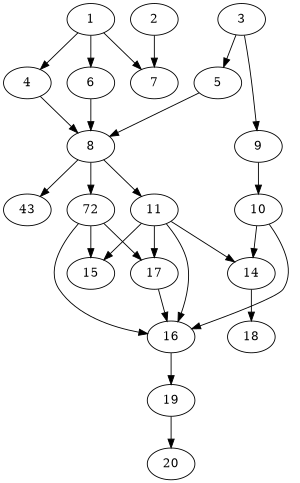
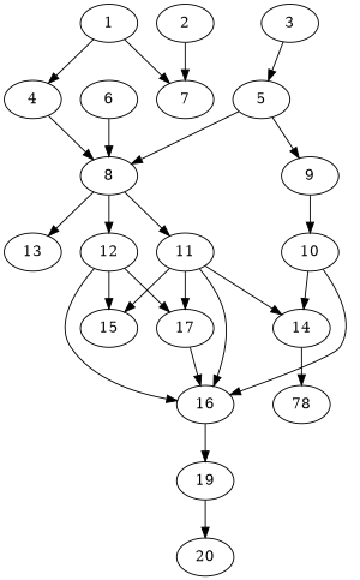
  digraph {
    node [alpha=0.11]
    1 [expect_size=36105216]
    4 [alpha=0.07 expect_size=33370112]
    6 [alpha=0.10 expect_size=22642688]
    7 [expect_size=12285952]
    8 [alpha=0.07 expect_size=16260096]
    11 [alpha=0.09 expect_size=34990080]
-   12 [alpha=0.08 expect_size=12762112 label=72]
-   13 [alpha=0.01 expect_size=23573504 label=43]
+   12 [alpha=0.08 expect_size=12762112]
+   13 [alpha=0.01 expect_size=23573504]
    2 [alpha=0.05 expect_size=50888704]
    3 [alpha=0.19 expect_size=21283840]
    5 [alpha=0.05 expect_size=22078464]
    9 [expect_size=44867584]
    10 [alpha=0.16 expect_size=42029056]
    14 [alpha=0.03 expect_size=21596160]
    16 [alpha=0.06 expect_size=48313344]
    15 [alpha=0.12 expect_size=37240832]
    17 [alpha=0.13 expect_size=23588864]
-   18 [alpha=0.19 expect_size=49176576]
+   18 [alpha=0.19 expect_size=49176576 label=78]
    19 [alpha=0.04 expect_size=18244608]
    20 [alpha=0.08 expect_size=44704768]
    1 -> 4
-   1 -> 6
    1 -> 7
    4 -> 8
    6 -> 8
    8 -> 11
    8 -> 12
    8 -> 13
    11 -> 14
    11 -> 16
    11 -> 15
    11 -> 17
    12 -> 16
    12 -> 15
    12 -> 17
    2 -> 7
    3 -> 5
    5 -> 8
-   3 -> 9
+   5 -> 9
    9 -> 10
    10 -> 14
    10 -> 16
    14 -> 18
    16 -> 19
    17 -> 16
    19 -> 20
  }
